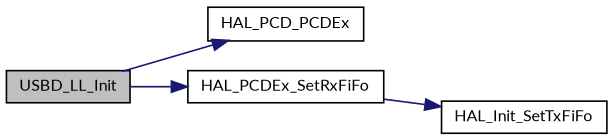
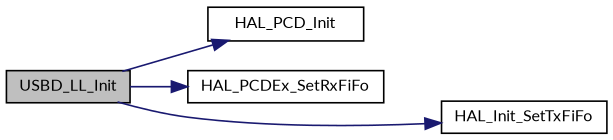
  digraph {
    fontname=Lato
    rankdir=LR
    node [color=black fillcolor=white fontname=Lato fontsize=10 shape=record style=filled]
    edge [color=midnightblue fontname=Lato fontsize=10 labelfontname=Helvetica labelfontsize=10 style=solid]
    n1 [fillcolor=grey75 fontcolor=black height=0.2 label=USBD_LL_Init width=0.4]
-   n2 [height=0.2 label=HAL_PCD_PCDEx width=0.4]
+   n2 [height=0.2 label=HAL_PCD_Init width=0.4]
    n3 [height=0.2 label=HAL_PCDEx_SetRxFiFo width=0.4]
    n4 [height=0.2 label=HAL_Init_SetTxFiFo width=0.4]
    n1 -> n2
    n1 -> n3
-   n3 -> n4
+   n1 -> n4
  }
